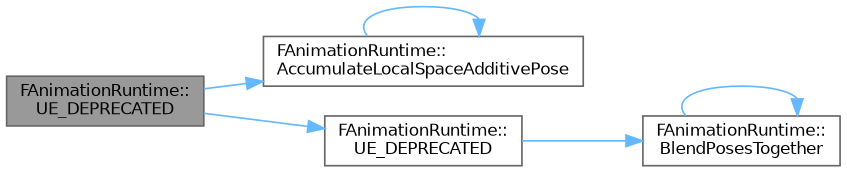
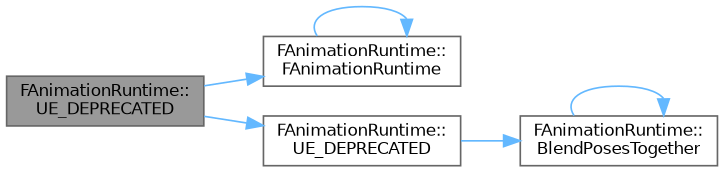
  digraph {
    rankdir=LR
    node [color=grey40 fillcolor=white fontname=Helvetica fontsize=10 shape=box style=filled]
    edge [color=steelblue1 fontname=Helvetica fontsize=10 labelfontname=Helvetica labelfontsize=10 style=solid]
    n1 [color=gray40 fillcolor=grey60 fontcolor=black height=0.2 label="FAnimationRuntime::\lUE_DEPRECATED" width=0.4]
-   n2 [height=0.2 label="FAnimationRuntime::\lAccumulateLocalSpaceAdditivePose" width=0.4]
+   n2 [height=0.2 label="FAnimationRuntime::\lFAnimationRuntime" width=0.4]
    n3 [height=0.2 label="FAnimationRuntime::\lUE_DEPRECATED" width=0.4]
    n4 [height=0.2 label="FAnimationRuntime::\lBlendPosesTogether" width=0.4]
    n1 -> n2
    n1 -> n3
    n2 -> n2
    n3 -> n4
    n4 -> n4
  }
